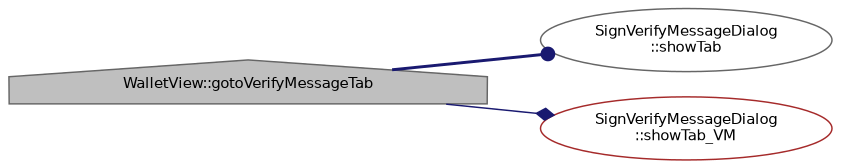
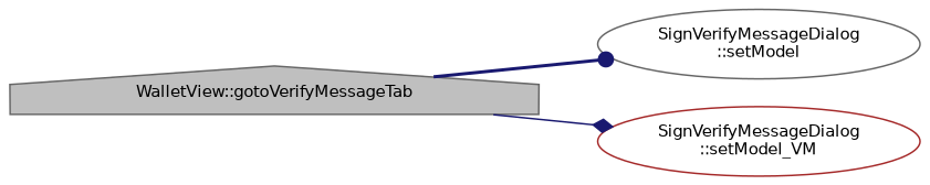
  digraph {
    rankdir=LR
    node [color=gray40 fillcolor=white fontname=Helvetica fontsize=10 shape=ellipse style=filled]
    edge [color=midnightblue fontname=Helvetica fontsize=10 labelfontname=Helvetica labelfontsize=10]
    n1 [fillcolor=grey75 fontcolor=black height=0.2 label="WalletView::gotoVerifyMessageTab" shape=house width=0.4]
-   n2 [height=0.2 label="SignVerifyMessageDialog\l::showTab" width=0.4]
-   n3 [color=brown height=0.2 label="SignVerifyMessageDialog\l::showTab_VM" width=0.4]
+   n2 [height=0.2 label="SignVerifyMessageDialog\l::setModel" width=0.4]
+   n3 [color=brown height=0.2 label="SignVerifyMessageDialog\l::setModel_VM" width=0.4]
    n1 -> n2 [arrowhead=dot style=bold]
    n1 -> n3 [arrowhead=diamond style=solid]
  }
